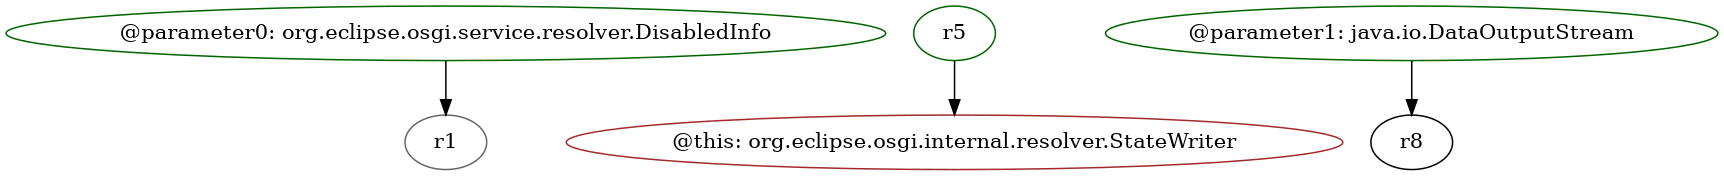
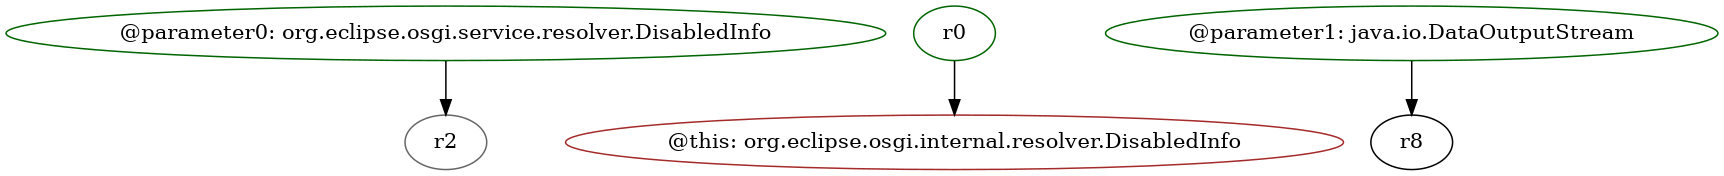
  digraph {
    node [color=darkgreen]
    n1 [label="@parameter0: org.eclipse.osgi.service.resolver.DisabledInfo"]
-   n2 [color=gray40 label=r1]
-   n3 [color=brown label="@this: org.eclipse.osgi.internal.resolver.StateWriter"]
-   n4 [label=r5]
+   n2 [color=gray40 label=r2]
+   n3 [color=brown label="@this: org.eclipse.osgi.internal.resolver.DisabledInfo"]
+   n4 [label=r0]
    n5 [label="@parameter1: java.io.DataOutputStream"]
    n6 [color=black label=r8]
    n1 -> n2
    n4 -> n3
    n5 -> n6
  }
